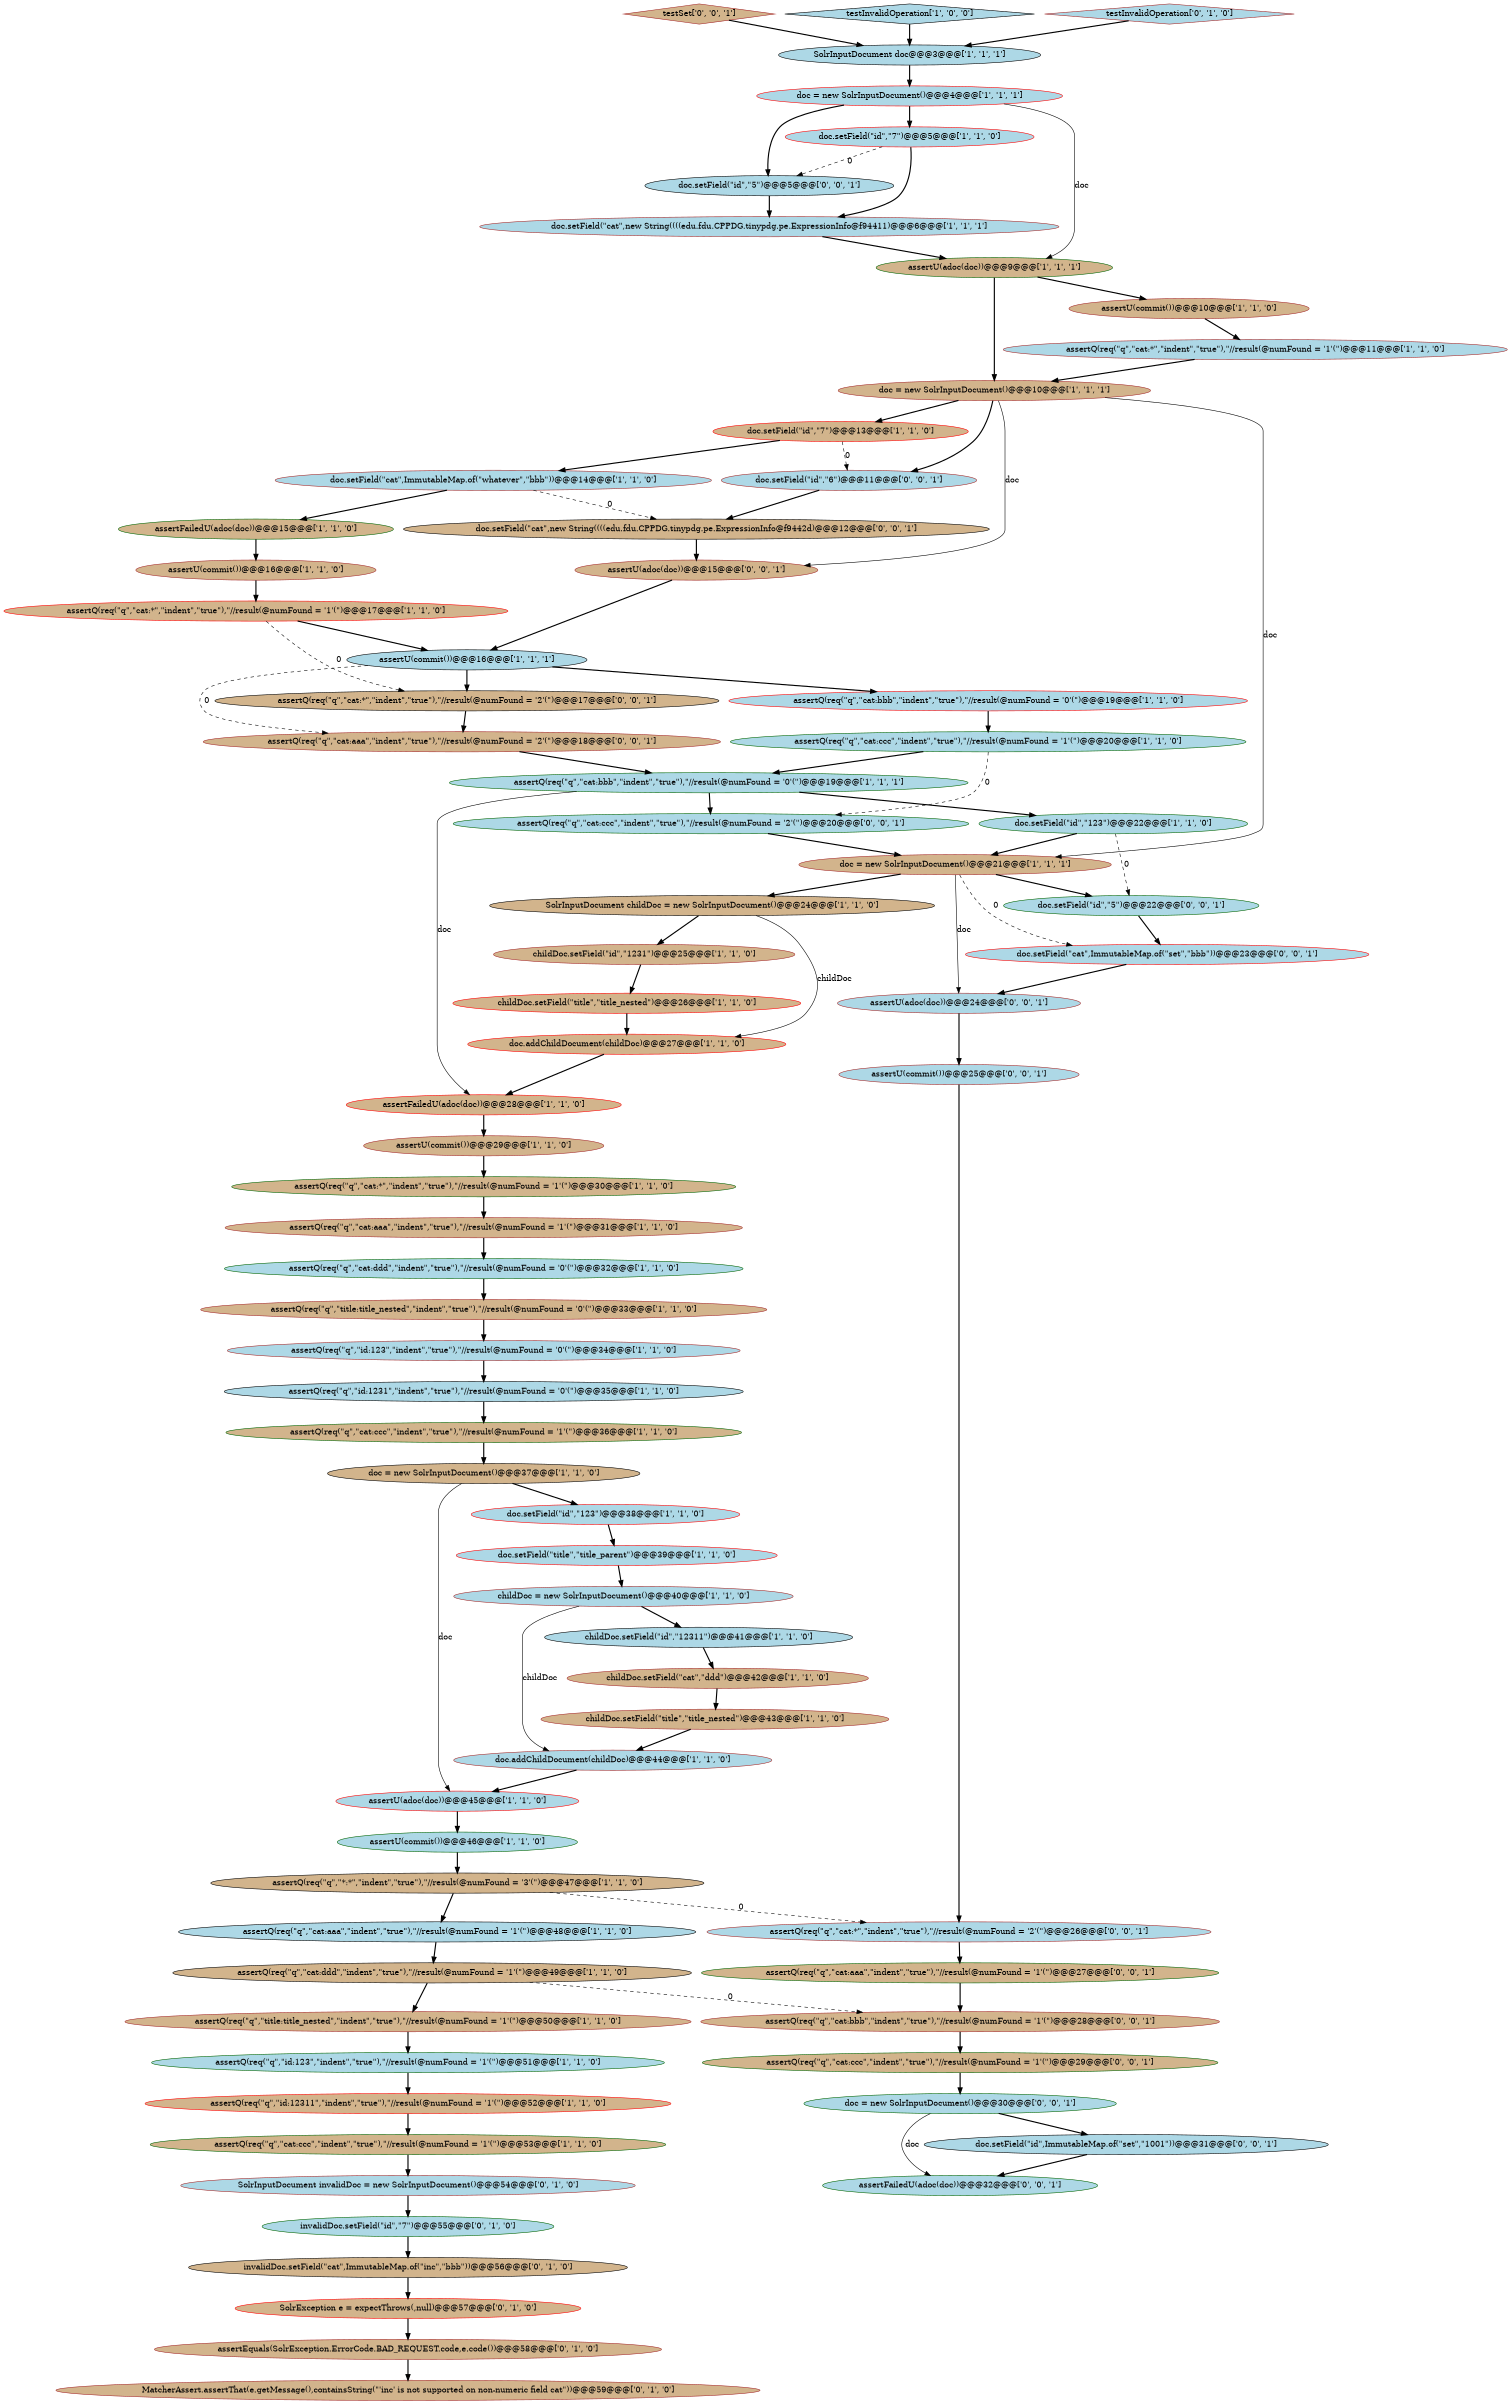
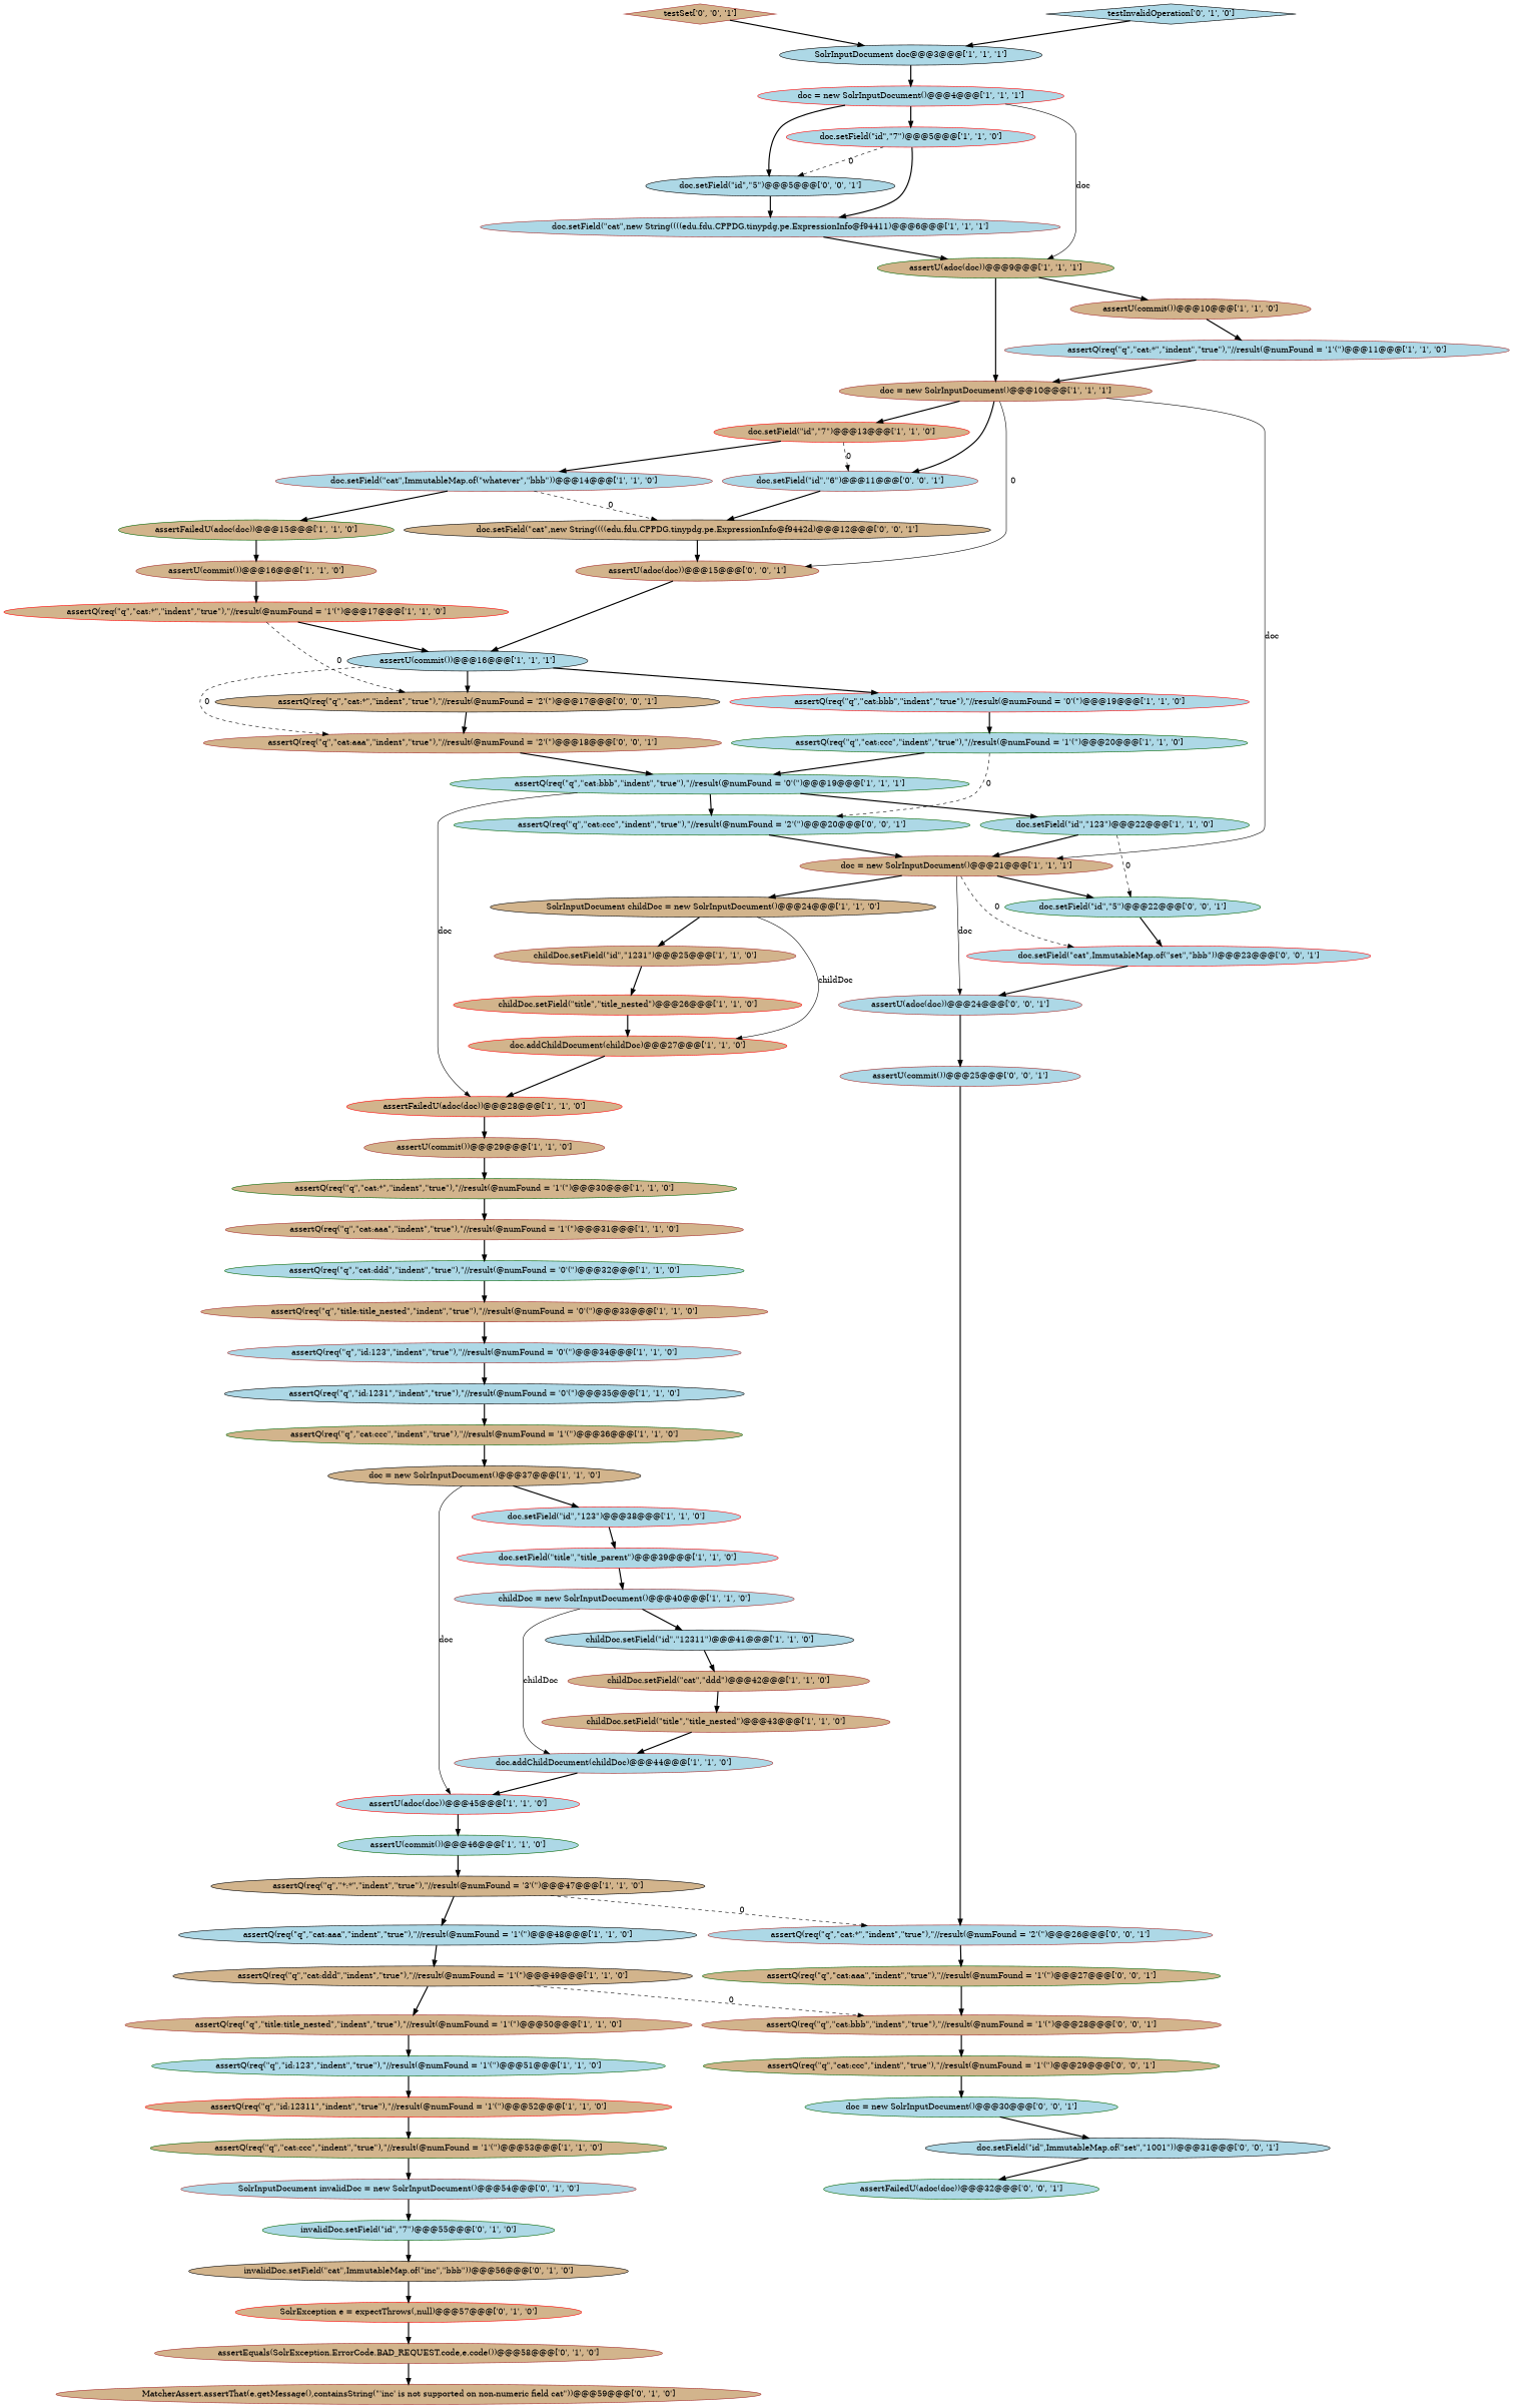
  digraph {
    node [color=brown fillcolor=lightblue shape=ellipse style=filled]
    edge [style=bold]
    n1 [label="doc.addChildDocument(childDoc)@@@44@@@['1', '1', '0']"]
    n2 [color=red label="assertU(adoc(doc))@@@45@@@['1', '1', '0']"]
    n3 [color=darkgreen label="assertU(commit())@@@46@@@['1', '1', '0']"]
    n4 [color=black fillcolor=tan label="invalidDoc.setField(\"cat\",ImmutableMap.of(\"inc\",\"bbb\"))@@@56@@@['0', '1', '0']"]
    n5 [color=red fillcolor=tan label="SolrException e = expectThrows(,null)@@@57@@@['0', '1', '0']"]
    n6 [fillcolor=tan label="assertEquals(SolrException.ErrorCode.BAD_REQUEST.code,e.code())@@@58@@@['0', '1', '0']"]
    n7 [label="doc.setField(\"id\",\"6\")@@@11@@@['0', '0', '1']"]
    n8 [color=black fillcolor=tan label="doc.setField(\"cat\",new String((((edu.fdu.CPPDG.tinypdg.pe.ExpressionInfo@f9442d)@@@12@@@['0', '0', '1']"]
    n9 [fillcolor=tan label="assertU(adoc(doc))@@@15@@@['0', '0', '1']"]
    n10 [color=black label="assertU(commit())@@@16@@@['1', '1', '1']"]
    n11 [fillcolor=tan label="assertQ(req(\"q\",\"cat:aaa\",\"indent\",\"true\"),\"//result(@numFound = '2'(\")@@@18@@@['0', '0', '1']"]
    n12 [color=black fillcolor=tan label="assertQ(req(\"q\",\"cat:*\",\"indent\",\"true\"),\"//result(@numFound = '2'(\")@@@17@@@['0', '0', '1']"]
    n13 [color=red label="assertQ(req(\"q\",\"cat:bbb\",\"indent\",\"true\"),\"//result(@numFound = '0'(\")@@@19@@@['1', '1', '0']"]
    n14 [color=darkgreen label="assertQ(req(\"q\",\"cat:bbb\",\"indent\",\"true\"),\"//result(@numFound = '0'(\")@@@19@@@['1', '1', '1']"]
    n15 [color=darkgreen label="assertQ(req(\"q\",\"cat:ccc\",\"indent\",\"true\"),\"//result(@numFound = '1'(\")@@@20@@@['1', '1', '0']"]
    n16 [label="childDoc = new SolrInputDocument()@@@40@@@['1', '1', '0']"]
    n17 [color=black label="childDoc.setField(\"id\",\"12311\")@@@41@@@['1', '1', '0']"]
    n18 [fillcolor=tan label="childDoc.setField(\"cat\",\"ddd\")@@@42@@@['1', '1', '0']"]
    n19 [color=darkgreen label="assertQ(req(\"q\",\"cat:ccc\",\"indent\",\"true\"),\"//result(@numFound = '2'(\")@@@20@@@['0', '0', '1']"]
    n20 [color=darkgreen label="doc.setField(\"id\",\"123\")@@@22@@@['1', '1', '0']"]
    n21 [color=red fillcolor=tan label="assertFailedU(adoc(doc))@@@28@@@['1', '1', '0']"]
    n22 [color=darkgreen fillcolor=tan label="assertQ(req(\"q\",\"cat:ccc\",\"indent\",\"true\"),\"//result(@numFound = '1'(\")@@@53@@@['1', '1', '0']"]
    n23 [label="SolrInputDocument invalidDoc = new SolrInputDocument()@@@54@@@['0', '1', '0']"]
    n24 [color=darkgreen label="invalidDoc.setField(\"id\",\"7\")@@@55@@@['0', '1', '0']"]
    n25 [color=red label="doc = new SolrInputDocument()@@@4@@@['1', '1', '1']"]
    n26 [color=black label="doc.setField(\"id\",\"5\")@@@5@@@['0', '0', '1']"]
    n27 [color=red label="doc.setField(\"id\",\"7\")@@@5@@@['1', '1', '0']"]
    n28 [color=darkgreen fillcolor=tan label="assertU(adoc(doc))@@@9@@@['1', '1', '1']"]
    n29 [label="doc.setField(\"cat\",new String((((edu.fdu.CPPDG.tinypdg.pe.ExpressionInfo@f94411)@@@6@@@['1', '1', '1']"]
    n30 [fillcolor=tan label="doc = new SolrInputDocument()@@@10@@@['1', '1', '1']"]
    n31 [fillcolor=tan label="assertU(commit())@@@10@@@['1', '1', '0']"]
    n32 [fillcolor=tan label="MatcherAssert.assertThat(e.getMessage(),containsString(\"'inc' is not supported on non-numeric field cat\"))@@@59@@@['0', '1', '0']"]
    n33 [fillcolor=tan label="doc = new SolrInputDocument()@@@21@@@['1', '1', '1']"]
    n34 [color=black fillcolor=tan label="SolrInputDocument childDoc = new SolrInputDocument()@@@24@@@['1', '1', '0']"]
    n35 [color=red label="doc.setField(\"cat\",ImmutableMap.of(\"set\",\"bbb\"))@@@23@@@['0', '0', '1']"]
    n36 [label="assertU(adoc(doc))@@@24@@@['0', '0', '1']"]
    n37 [color=darkgreen label="doc.setField(\"id\",\"5\")@@@22@@@['0', '0', '1']"]
    n38 [color=black label="SolrInputDocument doc@@@3@@@['1', '1', '1']"]
    n39 [fillcolor=tan label="assertU(commit())@@@29@@@['1', '1', '0']"]
    n40 [fillcolor=tan label="childDoc.setField(\"id\",\"1231\")@@@25@@@['1', '1', '0']"]
    n41 [color=red fillcolor=tan label="doc.addChildDocument(childDoc)@@@27@@@['1', '1', '0']"]
    n42 [color=red fillcolor=tan label="childDoc.setField(\"title\",\"title_nested\")@@@26@@@['1', '1', '0']"]
    n43 [label="assertU(commit())@@@25@@@['0', '0', '1']"]
    n44 [label="assertQ(req(\"q\",\"cat:*\",\"indent\",\"true\"),\"//result(@numFound = '2'(\")@@@26@@@['0', '0', '1']"]
    n45 [color=darkgreen fillcolor=tan label="assertQ(req(\"q\",\"cat:aaa\",\"indent\",\"true\"),\"//result(@numFound = '1'(\")@@@27@@@['0', '0', '1']"]
    n46 [label="assertQ(req(\"q\",\"cat:*\",\"indent\",\"true\"),\"//result(@numFound = '1'(\")@@@11@@@['1', '1', '0']"]
    n47 [color=red fillcolor=tan label="doc.setField(\"id\",\"7\")@@@13@@@['1', '1', '0']"]
    n48 [color=darkgreen fillcolor=tan label="assertQ(req(\"q\",\"cat:ccc\",\"indent\",\"true\"),\"//result(@numFound = '1'(\")@@@29@@@['0', '0', '1']"]
    n49 [color=darkgreen label="doc = new SolrInputDocument()@@@30@@@['0', '0', '1']"]
    n50 [color=darkgreen label="assertFailedU(adoc(doc))@@@32@@@['0', '0', '1']"]
    n51 [color=black label="doc.setField(\"id\",ImmutableMap.of(\"set\",\"1001\"))@@@31@@@['0', '0', '1']"]
    n52 [fillcolor=tan label="testSet['0', '0', '1']" shape=diamond]
    n53 [fillcolor=tan label="assertQ(req(\"q\",\"title:title_nested\",\"indent\",\"true\"),\"//result(@numFound = '0'(\")@@@33@@@['1', '1', '0']"]
    n54 [label="assertQ(req(\"q\",\"id:123\",\"indent\",\"true\"),\"//result(@numFound = '0'(\")@@@34@@@['1', '1', '0']"]
    n55 [color=black label="assertQ(req(\"q\",\"id:1231\",\"indent\",\"true\"),\"//result(@numFound = '0'(\")@@@35@@@['1', '1', '0']"]
    n56 [fillcolor=tan label="assertQ(req(\"q\",\"cat:aaa\",\"indent\",\"true\"),\"//result(@numFound = '1'(\")@@@31@@@['1', '1', '0']"]
    n57 [color=darkgreen label="assertQ(req(\"q\",\"cat:ddd\",\"indent\",\"true\"),\"//result(@numFound = '0'(\")@@@32@@@['1', '1', '0']"]
    n58 [fillcolor=tan label="assertQ(req(\"q\",\"title:title_nested\",\"indent\",\"true\"),\"//result(@numFound = '1'(\")@@@50@@@['1', '1', '0']"]
    n59 [color=darkgreen label="assertQ(req(\"q\",\"id:123\",\"indent\",\"true\"),\"//result(@numFound = '1'(\")@@@51@@@['1', '1', '0']"]
    n60 [color=red fillcolor=tan label="assertQ(req(\"q\",\"id:12311\",\"indent\",\"true\"),\"//result(@numFound = '1'(\")@@@52@@@['1', '1', '0']"]
    n61 [label="doc.setField(\"cat\",ImmutableMap.of(\"whatever\",\"bbb\"))@@@14@@@['1', '1', '0']"]
    n62 [color=darkgreen fillcolor=tan label="assertFailedU(adoc(doc))@@@15@@@['1', '1', '0']"]
    n63 [fillcolor=tan label="assertU(commit())@@@16@@@['1', '1', '0']"]
    n64 [color=black fillcolor=tan label="assertQ(req(\"q\",\"*:*\",\"indent\",\"true\"),\"//result(@numFound = '3'(\")@@@47@@@['1', '1', '0']"]
    n65 [color=black label="assertQ(req(\"q\",\"cat:aaa\",\"indent\",\"true\"),\"//result(@numFound = '1'(\")@@@48@@@['1', '1', '0']"]
    n66 [color=black fillcolor=tan label="assertQ(req(\"q\",\"cat:ddd\",\"indent\",\"true\"),\"//result(@numFound = '1'(\")@@@49@@@['1', '1', '0']"]
-   n67 [color=black label="testInvalidOperation['1', '0', '0']" shape=diamond]
    n68 [color=red fillcolor=tan label="assertQ(req(\"q\",\"cat:*\",\"indent\",\"true\"),\"//result(@numFound = '1'(\")@@@17@@@['1', '1', '0']"]
    n69 [color=red label="doc.setField(\"id\",\"123\")@@@38@@@['1', '1', '0']"]
    n70 [color=red label="doc.setField(\"title\",\"title_parent\")@@@39@@@['1', '1', '0']"]
    n71 [color=darkgreen fillcolor=tan label="assertQ(req(\"q\",\"cat:ccc\",\"indent\",\"true\"),\"//result(@numFound = '1'(\")@@@36@@@['1', '1', '0']"]
    n72 [color=black fillcolor=tan label="doc = new SolrInputDocument()@@@37@@@['1', '1', '0']"]
-   n73 [label="testInvalidOperation['0', '1', '0']" shape=diamond]
+   n73 [color=black label="testInvalidOperation['0', '1', '0']" shape=diamond]
    n74 [fillcolor=tan label="assertQ(req(\"q\",\"cat:bbb\",\"indent\",\"true\"),\"//result(@numFound = '1'(\")@@@28@@@['0', '0', '1']"]
    n75 [fillcolor=tan label="childDoc.setField(\"title\",\"title_nested\")@@@43@@@['1', '1', '0']"]
    n76 [color=darkgreen fillcolor=tan label="assertQ(req(\"q\",\"cat:*\",\"indent\",\"true\"),\"//result(@numFound = '1'(\")@@@30@@@['1', '1', '0']"]
    n1 -> n2
    n2 -> n3
    n3 -> n64
    n4 -> n5
    n5 -> n6
    n6 -> n32
    n7 -> n8
    n8 -> n9
    n9 -> n10
    n10 -> n11 [label=0 style=dashed]
    n10 -> n12
    n10 -> n13
    n11 -> n14
    n12 -> n11
    n13 -> n15
    n14 -> n19
    n14 -> n20
    n14 -> n21 [label=doc style=solid]
    n15 -> n14
    n15 -> n19 [label=0 style=dashed]
    n16 -> n1 [label=childDoc style=solid]
    n16 -> n17
    n17 -> n18
    n18 -> n75
    n19 -> n33
    n20 -> n33
    n20 -> n37 [label=0 style=dashed]
    n21 -> n39
    n22 -> n23
    n23 -> n24
    n24 -> n4
    n25 -> n26
    n25 -> n27
    n25 -> n28 [label=doc style=solid]
    n26 -> n29
    n27 -> n26 [label=0 style=dashed]
    n27 -> n29
    n28 -> n30
    n28 -> n31
    n29 -> n28
    n30 -> n7
-   n30 -> n9 [label=doc style=solid]
+   n30 -> n9 [label=0 style=solid]
    n30 -> n33 [label=doc style=solid]
    n30 -> n47
    n31 -> n46
    n33 -> n34
    n33 -> n35 [label=0 style=dashed]
    n33 -> n36 [label=doc style=solid]
    n33 -> n37
    n34 -> n40
    n34 -> n41 [label=childDoc style=solid]
    n35 -> n36
    n36 -> n43
    n37 -> n35
    n38 -> n25
    n39 -> n76
    n40 -> n42
    n41 -> n21
    n42 -> n41
    n43 -> n44
    n44 -> n45
    n45 -> n74
    n46 -> n30
    n47 -> n7 [label=0 style=dashed]
    n47 -> n61
    n48 -> n49
-   n49 -> n50 [label=doc style=solid]
    n49 -> n51
    n51 -> n50
    n52 -> n38
    n53 -> n54
    n54 -> n55
    n55 -> n71
    n56 -> n57
    n57 -> n53
    n58 -> n59
    n59 -> n60
    n60 -> n22
    n61 -> n8 [label=0 style=dashed]
    n61 -> n62
    n62 -> n63
    n63 -> n68
    n64 -> n44 [label=0 style=dashed]
    n64 -> n65
    n65 -> n66
    n66 -> n58
    n66 -> n74 [label=0 style=dashed]
-   n67 -> n38
    n68 -> n10
    n68 -> n12 [label=0 style=dashed]
    n69 -> n70
    n70 -> n16
    n71 -> n72
    n72 -> n2 [label=doc style=solid]
    n72 -> n69
    n73 -> n38
    n74 -> n48
    n75 -> n1
    n76 -> n56
  }
